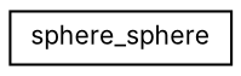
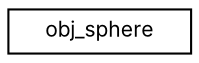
  digraph {
    rankdir=LR
    fontname=Inter
-   n1 [color=black fillcolor=white fontname=Inter fontsize=10 height=0.2 label=sphere_sphere shape=record style=filled width=0.4]
+   n1 [color=black fillcolor=white fontname=Inter fontsize=10 height=0.2 label=obj_sphere shape=record style=filled width=0.4]
  }
